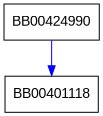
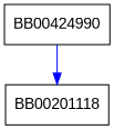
  digraph {
    splines=ortho
    fontname="Liberation Sans"
    node [shape=box fontname="Liberation Sans"]
    BB00424990
-   BB00401118
+   BB00401118 [label=BB00201118]
    BB00424990 -> BB00401118 [color=blue fontname="Liberation Sans"]
  }
